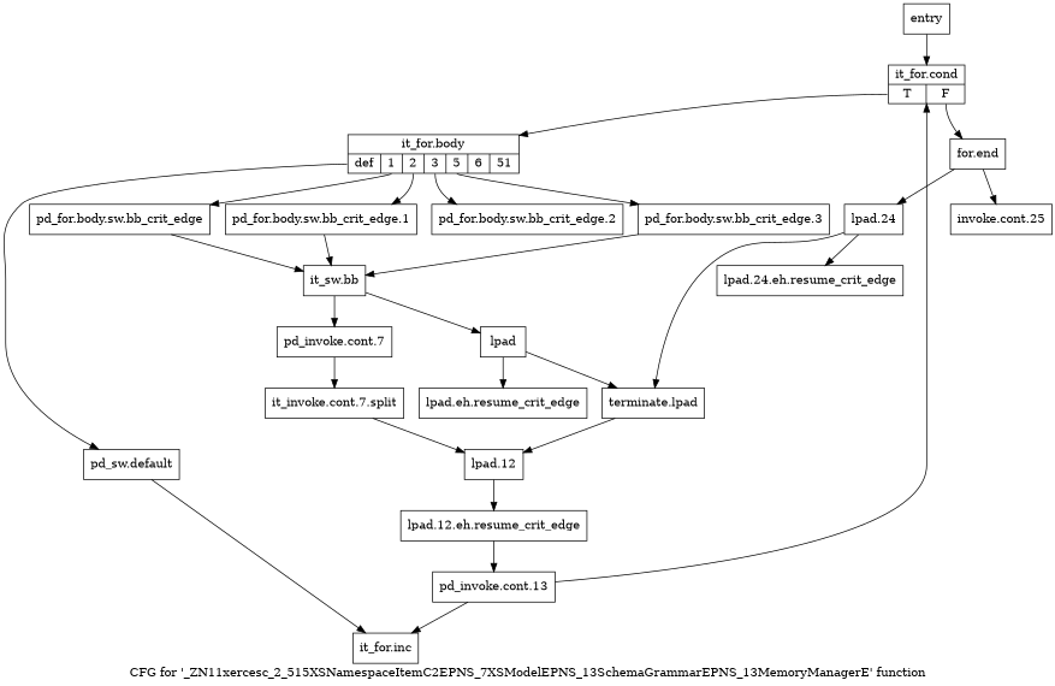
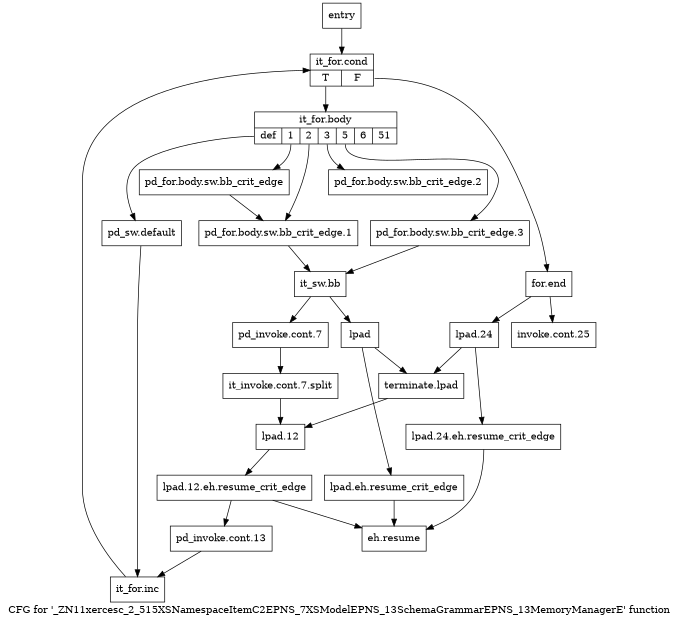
  digraph {
    label="CFG for '_ZN11xercesc_2_515XSNamespaceItemC2EPNS_7XSModelEPNS_13SchemaGrammarEPNS_13MemoryManagerE' function"
    node [shape=record]
    n1 [label="{entry}"]
    n2 [label="{it_for.cond|{<s0>T|<s1>F}}"]
    n3 [label="{it_for.body|{<s0>def|<s1>1|<s2>2|<s3>3|<s4>5|<s5>6|<s6>51}}"]
    n4 [label="{for.end}"]
    n5 [label="{pd_sw.default}"]
    n6 [label="{pd_for.body.sw.bb_crit_edge}"]
    n7 [label="{pd_for.body.sw.bb_crit_edge.1}"]
    n8 [label="{pd_for.body.sw.bb_crit_edge.2}"]
    n9 [label="{pd_for.body.sw.bb_crit_edge.3}"]
    n10 [label="{invoke.cont.25}"]
    n11 [label="{lpad.24}"]
    n12 [label="{it_for.inc}"]
    n13 [label="{it_sw.bb}"]
    n14 [label="{terminate.lpad}"]
    n15 [label="{lpad.24.eh.resume_crit_edge}"]
    n16 [label="{pd_invoke.cont.7}"]
    n17 [label="{lpad}"]
    n18 [label="{it_invoke.cont.7.split}"]
    n19 [label="{lpad.eh.resume_crit_edge}"]
    n20 [label="{lpad.12}"]
+   n21 [label="{eh.resume}"]
    n22 [label="{pd_invoke.cont.13}"]
    n23 [label="{lpad.12.eh.resume_crit_edge}"]
    n1 -> n2
    n2 -> n3 [tailport=s0]
    n2 -> n4 [tailport=s1]
    n3 -> n5 [tailport=s0]
    n3 -> n6 [tailport=s1]
    n3 -> n7 [tailport=s2]
    n3 -> n8 [tailport=s3]
    n3 -> n9 [tailport=s4]
    n4 -> n10
    n4 -> n11
    n5 -> n12
-   n6 -> n13
+   n6 -> n7
    n7 -> n13
    n9 -> n13
    n11 -> n14
    n11 -> n15
-   n22 -> n2
+   n12 -> n2
    n13 -> n16
    n13 -> n17
    n14 -> n20
+   n15 -> n21
    n16 -> n18
    n17 -> n14
    n17 -> n19
    n18 -> n20
+   n19 -> n21
    n20 -> n23
    n22 -> n12
+   n23 -> n21
    n23 -> n22
  }
